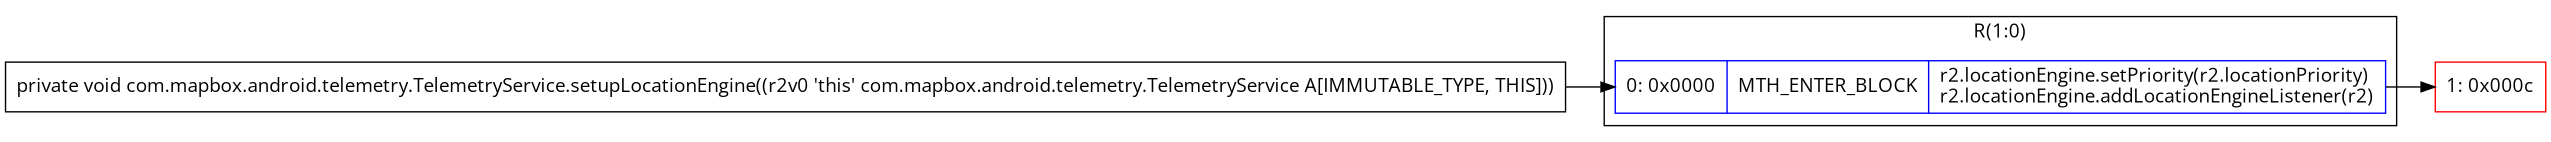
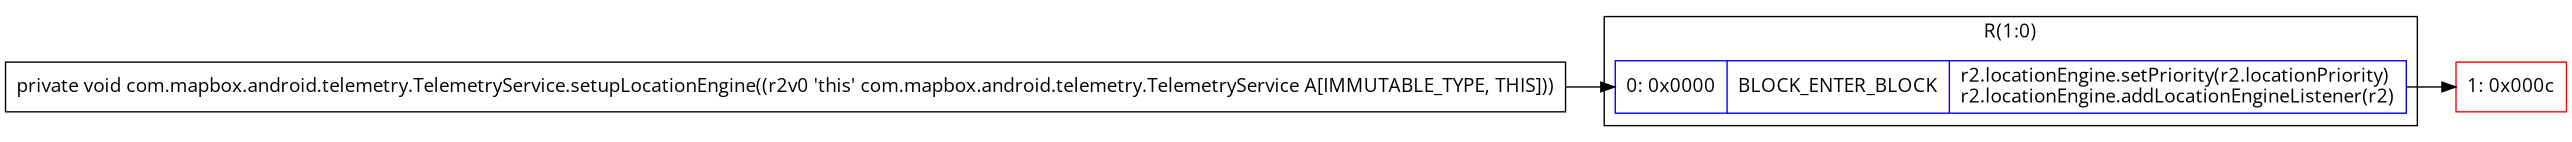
  digraph {
    rankdir=LR
    fontname="Open Sans"
    node [shape=record fontname="Open Sans"]
    edge [fontname="Open Sans"]
-   n1 [color=blue label="{0\:\ 0x0000|MTH_ENTER_BLOCK\l|r2.locationEngine.setPriority(r2.locationPriority)\lr2.locationEngine.addLocationEngineListener(r2)\l}"]
+   n1 [color=blue label="{0\:\ 0x0000|BLOCK_ENTER_BLOCK\l|r2.locationEngine.setPriority(r2.locationPriority)\lr2.locationEngine.addLocationEngineListener(r2)\l}"]
    n2 [color=red label="{1\:\ 0x000c}"]
    n3 [label="{private void com.mapbox.android.telemetry.TelemetryService.setupLocationEngine((r2v0 'this' com.mapbox.android.telemetry.TelemetryService A[IMMUTABLE_TYPE, THIS])) }"]
    subgraph cluster_1 {
      label="R(1:0)"
      n1
    }
    n1 -> n2
    n3 -> n1
  }
